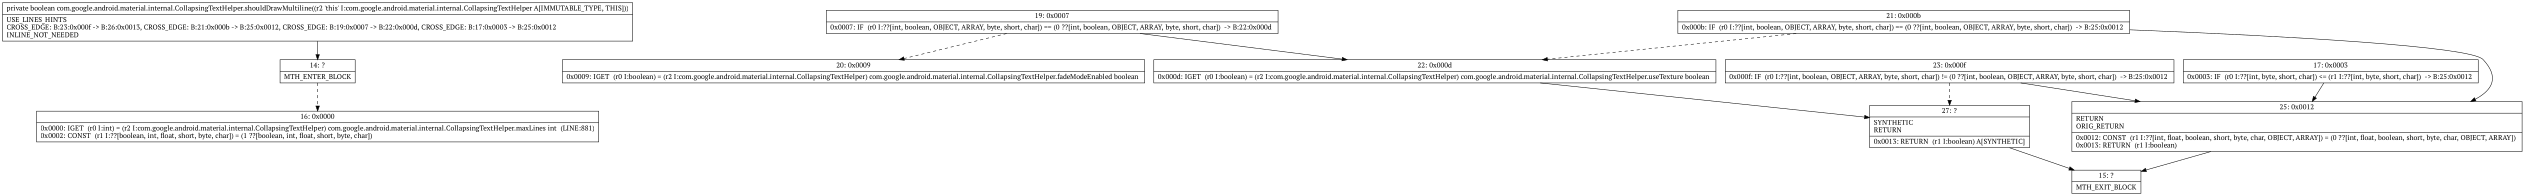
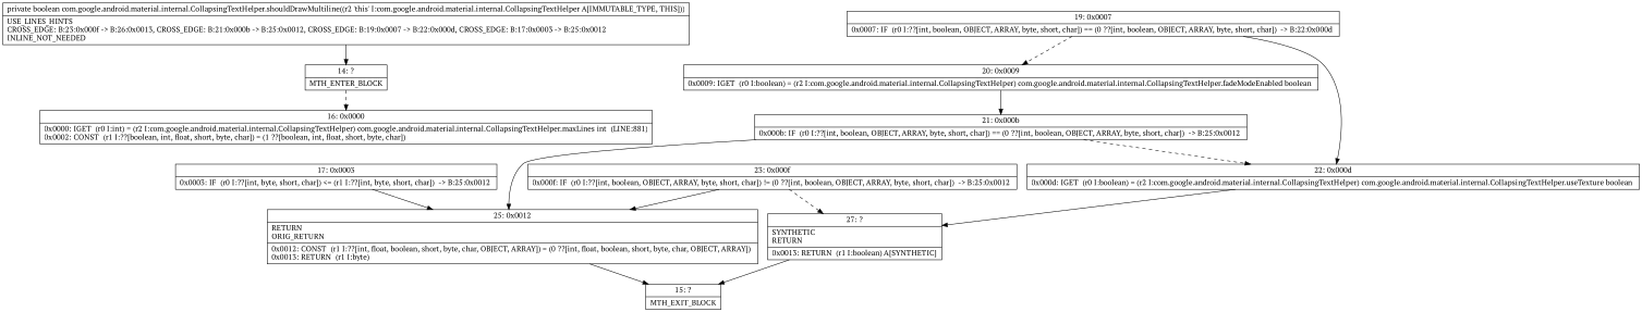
  digraph {
    fontname="PT Serif"
    node [fontname="PT Serif" shape=record]
    edge [fontname="PT Serif"]
    n1 [label="{14\:\ ?|MTH_ENTER_BLOCK\l}"]
    n2 [label="{16\:\ 0x0000|0x0000: IGET  (r0 I:int) = (r2 I:com.google.android.material.internal.CollapsingTextHelper) com.google.android.material.internal.CollapsingTextHelper.maxLines int  (LINE:881)\l0x0002: CONST  (r1 I:??[boolean, int, float, short, byte, char]) = (1 ??[boolean, int, float, short, byte, char]) \l}"]
    n3 [label="{17\:\ 0x0003|0x0003: IF  (r0 I:??[int, byte, short, char]) \<= (r1 I:??[int, byte, short, char])  \-\> B:25:0x0012 \l}"]
-   n4 [label="{25\:\ 0x0012|RETURN\lORIG_RETURN\l|0x0012: CONST  (r1 I:??[int, float, boolean, short, byte, char, OBJECT, ARRAY]) = (0 ??[int, float, boolean, short, byte, char, OBJECT, ARRAY]) \l0x0013: RETURN  (r1 I:boolean) \l}"]
+   n4 [label="{25\:\ 0x0012|RETURN\lORIG_RETURN\l|0x0012: CONST  (r1 I:??[int, float, boolean, short, byte, char, OBJECT, ARRAY]) = (0 ??[int, float, boolean, short, byte, char, OBJECT, ARRAY]) \l0x0013: RETURN  (r1 I:byte) \l}"]
    n5 [label="{15\:\ ?|MTH_EXIT_BLOCK\l}"]
    n6 [label="{19\:\ 0x0007|0x0007: IF  (r0 I:??[int, boolean, OBJECT, ARRAY, byte, short, char]) == (0 ??[int, boolean, OBJECT, ARRAY, byte, short, char])  \-\> B:22:0x000d \l}"]
    n7 [label="{20\:\ 0x0009|0x0009: IGET  (r0 I:boolean) = (r2 I:com.google.android.material.internal.CollapsingTextHelper) com.google.android.material.internal.CollapsingTextHelper.fadeModeEnabled boolean \l}"]
    n8 [label="{22\:\ 0x000d|0x000d: IGET  (r0 I:boolean) = (r2 I:com.google.android.material.internal.CollapsingTextHelper) com.google.android.material.internal.CollapsingTextHelper.useTexture boolean \l}"]
    n9 [label="{21\:\ 0x000b|0x000b: IF  (r0 I:??[int, boolean, OBJECT, ARRAY, byte, short, char]) == (0 ??[int, boolean, OBJECT, ARRAY, byte, short, char])  \-\> B:25:0x0012 \l}"]
    n10 [label="{27\:\ ?|SYNTHETIC\lRETURN\l|0x0013: RETURN  (r1 I:boolean) A[SYNTHETIC]\l}"]
    n11 [label="{23\:\ 0x000f|0x000f: IF  (r0 I:??[int, boolean, OBJECT, ARRAY, byte, short, char]) != (0 ??[int, boolean, OBJECT, ARRAY, byte, short, char])  \-\> B:25:0x0012 \l}"]
    n12 [label="{private boolean com.google.android.material.internal.CollapsingTextHelper.shouldDrawMultiline((r2 'this' I:com.google.android.material.internal.CollapsingTextHelper A[IMMUTABLE_TYPE, THIS]))  | USE_LINES_HINTS\lCROSS_EDGE: B:23:0x000f \-\> B:26:0x0013, CROSS_EDGE: B:21:0x000b \-\> B:25:0x0012, CROSS_EDGE: B:19:0x0007 \-\> B:22:0x000d, CROSS_EDGE: B:17:0x0003 \-\> B:25:0x0012\lINLINE_NOT_NEEDED\l}"]
    n1 -> n2 [style=dashed]
    n3 -> n4
    n4 -> n5
    n6 -> n7 [style=dashed]
    n6 -> n8
+   n7 -> n9
    n8 -> n10
    n9 -> n4
    n9 -> n8 [style=dashed]
    n10 -> n5
    n11 -> n4
    n11 -> n10 [style=dashed]
    n12 -> n1
  }
